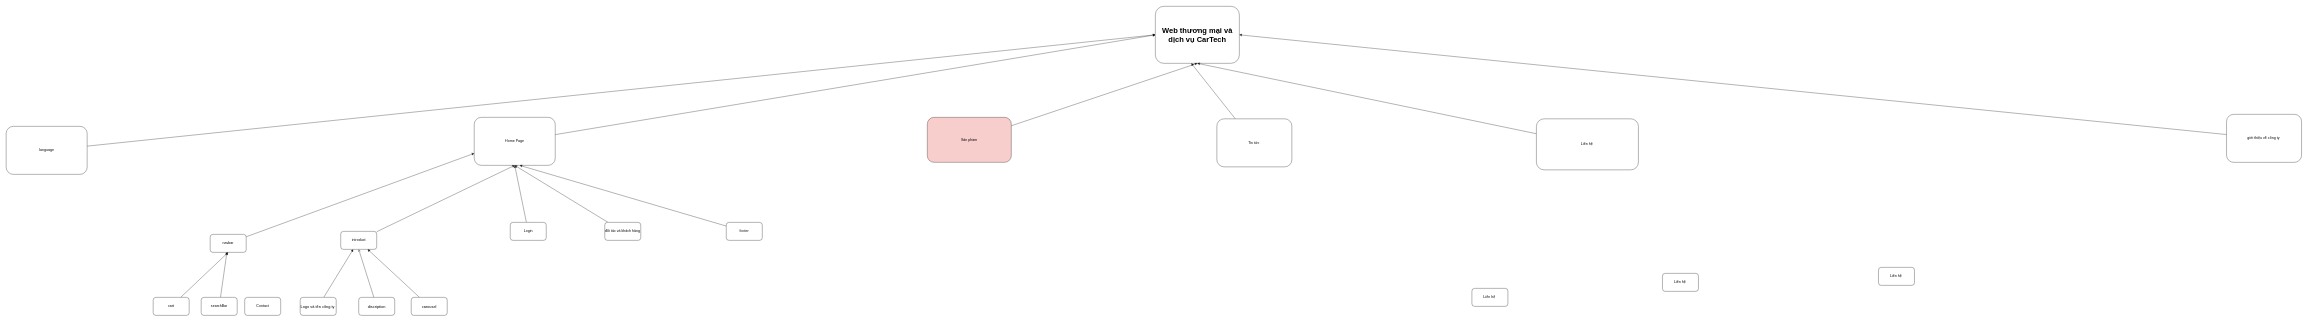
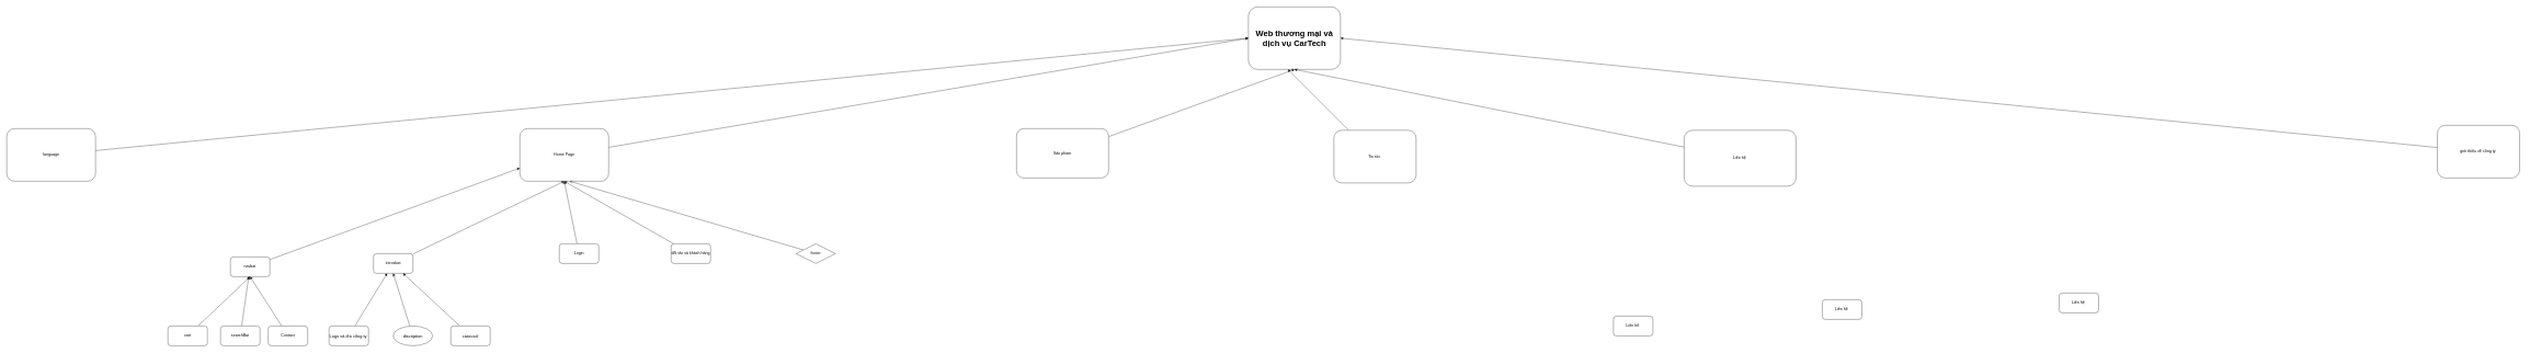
  <mxCell id="0" />
  <mxCell id="1" parent="0" />
- <mxCell id="2" value="Web thương mại và dịch vụ CarTech" style="rounded=1;whiteSpace=wrap;html=1;fontStyle=1;fontSize=25;" vertex="1" parent="1"><mxGeometry x="3850" y="20" width="280" height="190" as="geometry" /></mxCell>
+ <mxCell id="2" value="Web thương mại và dịch vụ CarTech" style="rounded=1;whiteSpace=wrap;html=1;fontStyle=1;fontSize=25;" vertex="1" parent="1"><mxGeometry x="3795" y="20" width="280" height="190" as="geometry" /></mxCell>
  <mxCell id="3" style="edgeStyle=none;html=1;entryX=0;entryY=0.5;entryDx=0;entryDy=0;fontSize=13;" edge="1" parent="1" source="4" target="2"><mxGeometry relative="1" as="geometry" /></mxCell>
  <mxCell id="4" value="Home Page" style="rounded=1;whiteSpace=wrap;html=1;" vertex="1" parent="1"><mxGeometry x="1580" width="270" height="160" as="geometry" y="390" /></mxCell>
  <mxCell id="5" style="edgeStyle=none;html=1;entryX=0.5;entryY=1;entryDx=0;entryDy=0;" edge="1" parent="1" source="6" target="2"><mxGeometry relative="1" as="geometry"><mxPoint x="4040" y="470" as="targetPoint" /></mxGeometry></mxCell>
  <mxCell id="6" value="Liên hệ&amp;nbsp;" style="rounded=1;whiteSpace=wrap;html=1;" vertex="1" parent="1"><mxGeometry x="5120" y="395" width="340" height="170" as="geometry" /></mxCell>
  <mxCell id="7" style="edgeStyle=none;html=1;entryX=0.5;entryY=1;entryDx=0;entryDy=0;" edge="1" parent="1" source="8" target="2"><mxGeometry relative="1" as="geometry" /></mxCell>
- <mxCell id="8" value="Sản phẩm" style="rounded=1;whiteSpace=wrap;html=1;fillColor=#f8cecc;" vertex="1" parent="1"><mxGeometry x="3090" width="280" height="150" as="geometry" y="390" /></mxCell>
+ <mxCell id="8" value="Sản phẩm" style="rounded=1;whiteSpace=wrap;html=1;" vertex="1" parent="1"><mxGeometry x="3090" width="280" height="150" as="geometry" y="390" /></mxCell>
  <mxCell id="9" style="edgeStyle=none;html=1;entryX=0.428;entryY=1;entryDx=0;entryDy=0;entryPerimeter=0;" edge="1" parent="1" source="10" target="2"><mxGeometry relative="1" as="geometry" /></mxCell>
  <mxCell id="10" value="Tin tức&amp;nbsp;" style="rounded=1;whiteSpace=wrap;html=1;" vertex="1" parent="1"><mxGeometry x="4055" y="395" width="250" height="160" as="geometry" /></mxCell>
  <mxCell id="11" style="edgeStyle=none;html=1;entryX=0.5;entryY=1;entryDx=0;entryDy=0;" edge="1" parent="1" source="12" target="4"><mxGeometry relative="1" as="geometry" /></mxCell>
  <mxCell id="12" value="introduct" style="rounded=1;whiteSpace=wrap;html=1;" vertex="1" parent="1"><mxGeometry x="1135" y="770" width="120" height="60" as="geometry" /></mxCell>
- <mxCell id="13" style="edgeStyle=none;html=1;entryX=0.561;entryY=1;entryDx=0;entryDy=0;entryPerimeter=0;" edge="1" parent="1" source="14" target="4"><mxGeometry relative="1" as="geometry" /></mxCell>
- <mxCell id="14" value="footer" style="rounded=1;whiteSpace=wrap;html=1;" vertex="1" parent="1"><mxGeometry x="2420" y="740" width="120" height="60" as="geometry" /></mxCell>
+ <mxCell id="13" style="edgeStyle=none;html=1;entryX=0.561;entryY=1;entryDx=0;entryDy=0;entryPerimeter=0;endArrow=open;" edge="1" parent="1" source="14" target="4"><mxGeometry relative="1" as="geometry" /></mxCell>
+ <mxCell id="14" value="footer" style="rhombus;whiteSpace=wrap;html=1;" vertex="1" parent="1"><mxGeometry x="2420" y="740" width="120" height="60" as="geometry" /></mxCell>
  <mxCell id="15" style="edgeStyle=none;html=1;entryX=0.5;entryY=1;entryDx=0;entryDy=0;fontSize=13;" edge="1" parent="1" source="16" target="4"><mxGeometry relative="1" as="geometry" /></mxCell>
- <mxCell id="16" value="đối tác và khách hàng" style="rounded=1;whiteSpace=wrap;html=1;" vertex="1" parent="1"><mxGeometry x="2015" y="740" width="120" height="60" as="geometry" /></mxCell>
+ <mxCell id="16" value="đối tác và khách hàng" style="rounded=1;whiteSpace=wrap;html=1;" vertex="1" parent="1"><mxGeometry x="2040" y="740" width="120" height="60" as="geometry" /></mxCell>
  <mxCell id="17" value="Liên hệ&amp;nbsp;" style="rounded=1;whiteSpace=wrap;html=1;" vertex="1" parent="1"><mxGeometry x="4905" y="960" width="120" height="60" as="geometry" /></mxCell>
  <mxCell id="18" value="Liên hệ&amp;nbsp;" style="rounded=1;whiteSpace=wrap;html=1;" vertex="1" parent="1"><mxGeometry x="5540" y="910" width="120" height="60" as="geometry" /></mxCell>
  <mxCell id="19" value="Liên hệ&amp;nbsp;" style="rounded=1;whiteSpace=wrap;html=1;" vertex="1" parent="1"><mxGeometry x="6260" y="890" width="120" height="60" as="geometry" /></mxCell>
  <mxCell id="20" style="edgeStyle=none;html=1;entryX=0;entryY=0.75;entryDx=0;entryDy=0;fontSize=13;" edge="1" parent="1" source="21" target="4"><mxGeometry relative="1" as="geometry" /></mxCell>
  <mxCell id="21" value="navbar" style="rounded=1;whiteSpace=wrap;html=1;" vertex="1" parent="1"><mxGeometry x="700" y="780" width="120" height="60" as="geometry" /></mxCell>
  <mxCell id="22" style="edgeStyle=none;html=1;fontSize=13;" edge="1" parent="1" source="23" target="12"><mxGeometry relative="1" as="geometry" /></mxCell>
  <mxCell id="23" value="Logo và tên công ty&amp;nbsp;" style="rounded=1;whiteSpace=wrap;html=1;fontSize=13;" vertex="1" parent="1"><mxGeometry x="1000" y="990" width="120" height="60" as="geometry" /></mxCell>
  <mxCell id="24" style="edgeStyle=none;html=1;entryX=0.75;entryY=1;entryDx=0;entryDy=0;fontSize=13;" edge="1" parent="1" source="25" target="12"><mxGeometry relative="1" as="geometry" /></mxCell>
  <mxCell id="25" value="carousel" style="rounded=1;whiteSpace=wrap;html=1;fontSize=13;" vertex="1" parent="1"><mxGeometry x="1370" y="990" width="120" height="60" as="geometry" /></mxCell>
- <mxCell id="26" style="edgeStyle=none;html=1;entryX=0.5;entryY=1;entryDx=0;entryDy=0;fontSize=13;endArrow=open;" edge="1" parent="1" source="27" target="12"><mxGeometry relative="1" as="geometry" /></mxCell>
- <mxCell id="27" value="discription" style="rounded=1;whiteSpace=wrap;html=1;fontSize=13;" vertex="1" parent="1"><mxGeometry x="1195" y="990" width="120" height="60" as="geometry" /></mxCell>
+ <mxCell id="26" style="edgeStyle=none;html=1;entryX=0.5;entryY=1;entryDx=0;entryDy=0;fontSize=13;" edge="1" parent="1" source="27" target="12"><mxGeometry relative="1" as="geometry" /></mxCell>
+ <mxCell id="27" value="discription" style="ellipse;whiteSpace=wrap;html=1;fontSize=13;" vertex="1" parent="1"><mxGeometry x="1195" y="990" width="120" height="60" as="geometry" /></mxCell>
  <mxCell id="28" style="edgeStyle=none;html=1;entryX=0.5;entryY=1;entryDx=0;entryDy=0;fontSize=13;" edge="1" parent="1" source="29" target="4"><mxGeometry relative="1" as="geometry" /></mxCell>
  <mxCell id="29" value="Login" style="rounded=1;whiteSpace=wrap;html=1;" vertex="1" parent="1"><mxGeometry x="1700" y="740" width="120" height="60" as="geometry" /></mxCell>
  <mxCell id="30" style="edgeStyle=none;html=1;fontSize=13;" edge="1" parent="1" source="31" target="21"><mxGeometry relative="1" as="geometry" /></mxCell>
  <mxCell id="31" value="searchBar" style="rounded=1;whiteSpace=wrap;html=1;" vertex="1" parent="1"><mxGeometry x="670" y="990" width="120" height="60" as="geometry" /></mxCell>
+ <mxCell id="32" style="edgeStyle=none;html=1;entryX=0.5;entryY=1;entryDx=0;entryDy=0;fontSize=13;" edge="1" parent="1" source="33" target="21"><mxGeometry relative="1" as="geometry" /></mxCell>
  <mxCell id="33" value="Contact" style="rounded=1;whiteSpace=wrap;html=1;" vertex="1" parent="1"><mxGeometry x="815" y="990" width="120" height="60" as="geometry" /></mxCell>
  <mxCell id="34" style="edgeStyle=none;html=1;entryX=0.5;entryY=1;entryDx=0;entryDy=0;fontSize=13;" edge="1" parent="1" source="35" target="21"><mxGeometry relative="1" as="geometry" /></mxCell>
  <mxCell id="35" value="cart" style="rounded=1;whiteSpace=wrap;html=1;" vertex="1" parent="1"><mxGeometry x="510" y="990" width="120" height="60" as="geometry" /></mxCell>
  <mxCell id="36" style="edgeStyle=none;html=1;entryX=1;entryY=0.5;entryDx=0;entryDy=0;fontSize=13;" edge="1" parent="1" source="37" target="2"><mxGeometry relative="1" as="geometry" /></mxCell>
- <mxCell id="37" value="giới thiệu về công ty&amp;nbsp;" style="rounded=1;whiteSpace=wrap;html=1;" vertex="1" parent="1"><mxGeometry x="7420" y="380" width="250" height="160" as="geometry" /></mxCell>
+ <mxCell id="37" value="giới thiệu về công ty&amp;nbsp;" style="rounded=1;whiteSpace=wrap;html=1;" vertex="1" parent="1"><mxGeometry x="7410" y="380" width="250" height="160" as="geometry" /></mxCell>
  <mxCell id="38" style="edgeStyle=none;html=1;entryX=0;entryY=0.5;entryDx=0;entryDy=0;fontSize=13;" edge="1" parent="1" source="39" target="2"><mxGeometry relative="1" as="geometry" /></mxCell>
- <mxCell id="39" value="language" style="rounded=1;whiteSpace=wrap;html=1;" vertex="1" parent="1"><mxGeometry x="20" y="420" width="270" height="160" as="geometry" /></mxCell>
+ <mxCell id="39" value="language" style="rounded=1;whiteSpace=wrap;html=1;" vertex="1" parent="1"><mxGeometry x="20" width="270" height="160" as="geometry" y="390" /></mxCell>
